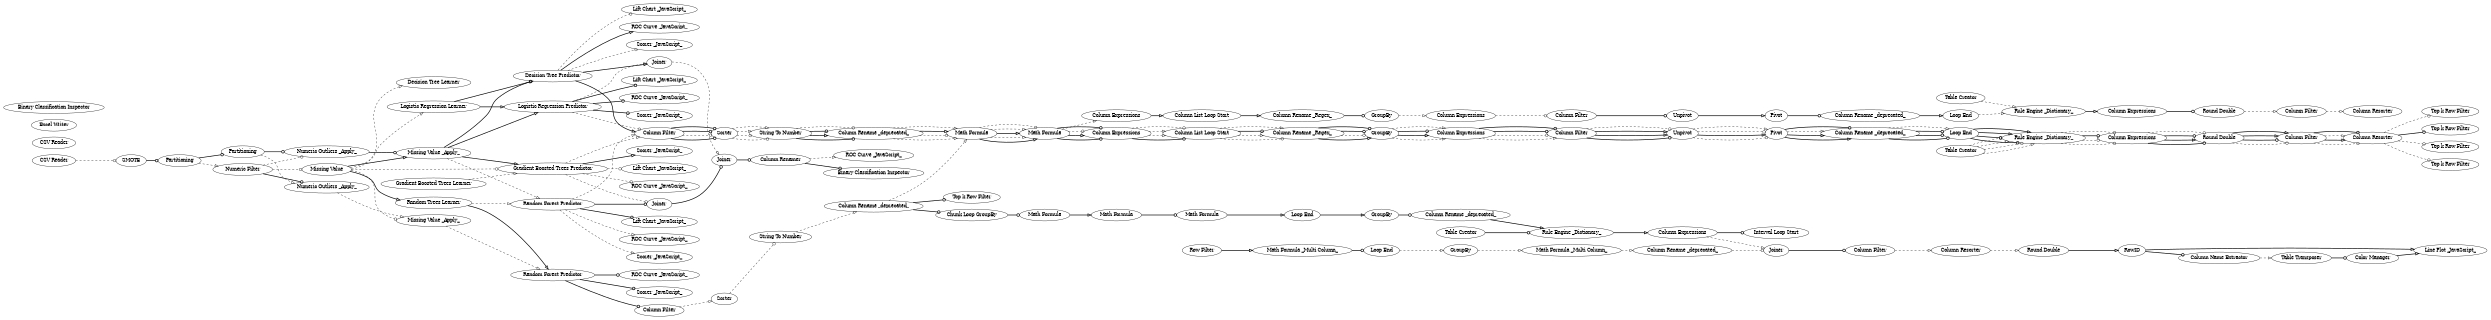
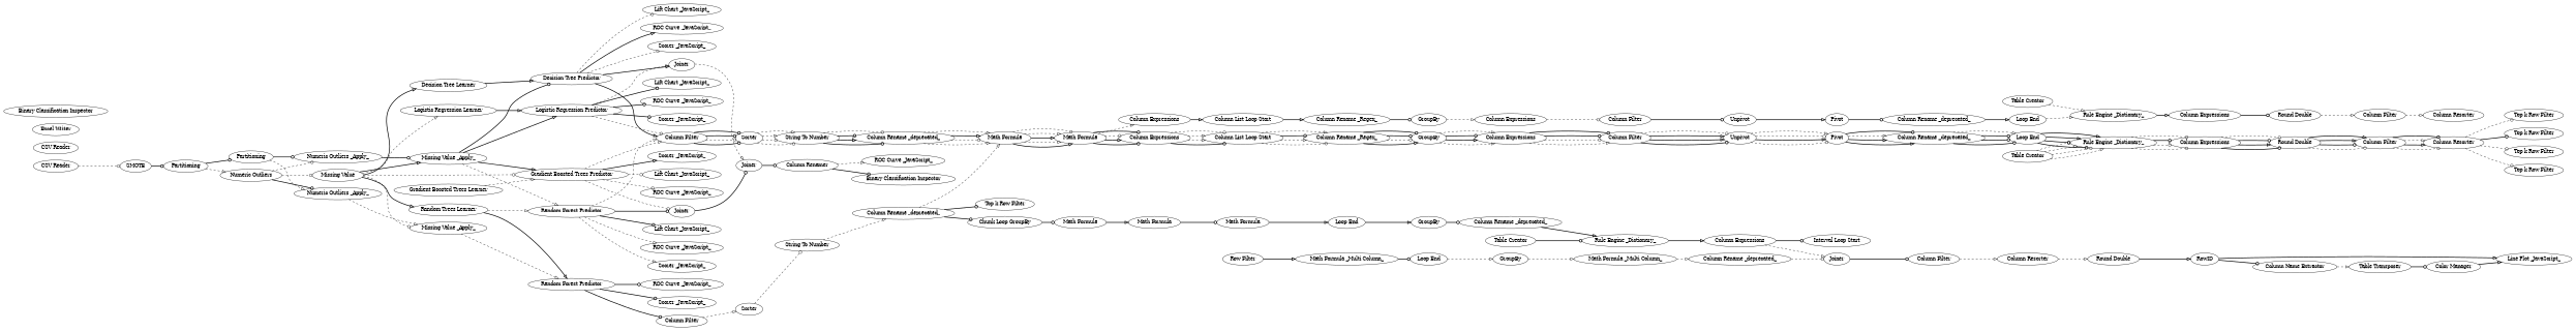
  digraph {
    rankdir=LR
    edge [arrowhead=odot style=bold]
    n1 [label="CSV Reader"]
    n2 [label=SMOTE]
    n3 [label=Partitioning]
    n4 [label="CSV Reader"]
    n5 [label="Excel Writer"]
    n6 [label="Lift Chart _JavaScript_"]
    n7 [label="ROC Curve _JavaScript_"]
    n8 [label=Joiner]
    n9 [label=Joiner]
    n10 [label="Column Renamer"]
    n11 [label=Joiner]
    n12 [label="Binary Classification Inspector"]
    n13 [label="ROC Curve _JavaScript_"]
    n14 [label="Top k Row Filter"]
    n15 [label="Top k Row Filter"]
    n16 [label=RowID]
    n17 [label="Line Plot _JavaScript_"]
    n18 [label="Column Name Extractor"]
    n19 [label="Table Transposer"]
    n20 [label="Color Manager"]
    n21 [label="Column Filter"]
    n22 [label=Sorter]
    n23 [label="String To Number"]
    n24 [label="Column Rename _deprecated_"]
    n25 [label="Math Formula"]
    n26 [label="Math Formula"]
    n27 [label="Table Creator"]
    n28 [label="Rule Engine _Dictionary_"]
    n29 [label="Column Expressions"]
    n30 [label="Round Double"]
    n31 [label="Column Expressions"]
    n32 [label="Column List Loop Start"]
    n33 [label="Column Rename _Regex_"]
    n34 [label=GroupBy]
    n35 [label="Column Expressions"]
    n36 [label="Column Filter"]
    n37 [label=Unpivot]
    n38 [label=Pivot]
    n39 [label="Column Rename _deprecated_"]
    n40 [label="Loop End"]
    n41 [label="Column Filter"]
    n42 [label="Column Resorter"]
    n43 [label="Top k Row Filter"]
    n44 [label="Top k Row Filter"]
    n45 [label="Top k Row Filter"]
    n46 [label="Column Expressions"]
    n47 [label="Column List Loop Start"]
    n48 [label=Unpivot]
    n49 [label=Pivot]
    n50 [label="Column Rename _deprecated_"]
    n51 [label="Column Expressions"]
    n52 [label="Round Double"]
    n53 [label="Column Filter"]
    n54 [label="Column Resorter"]
    n55 [label="Loop End"]
    n56 [label="Rule Engine _Dictionary_"]
    n57 [label="Column Expressions"]
    n58 [label="Column Filter"]
    n59 [label="Column Rename _Regex_"]
    n60 [label=GroupBy]
    n61 [label="Column Rename _deprecated_"]
    n62 [label="Chunk Loop GroupBy"]
    n63 [label="Math Formula"]
    n64 [label="String To Number"]
    n65 [label="Column Filter"]
    n66 [label=Sorter]
    n67 [label="Table Creator"]
    n68 [label="Math Formula"]
    n69 [label="Loop End"]
    n70 [label=GroupBy]
    n71 [label="Column Rename _deprecated_"]
    n72 [label="Math Formula"]
    n73 [label="Column Expressions"]
    n74 [label="Interval Loop Start"]
    n75 [label=Joiner]
    n76 [label="Column Filter"]
    n77 [label="Rule Engine _Dictionary_"]
    n78 [label="Table Creator"]
    n79 [label="Row Filter"]
    n80 [label="Math Formula _Multi Column_"]
    n81 [label="Loop End"]
    n82 [label=GroupBy]
    n83 [label="Math Formula _Multi Column_"]
    n84 [label="Column Rename _deprecated_"]
    n85 [label="Column Resorter"]
    n86 [label="Round Double"]
    n87 [label="Logistic Regression Predictor"]
    n88 [label="Lift Chart _JavaScript_"]
    n89 [label="ROC Curve _JavaScript_"]
    n90 [label="Scorer _JavaScript_"]
    n91 [label="Random Forest Predictor"]
    n92 [label="Lift Chart _JavaScript_"]
    n93 [label="ROC Curve _JavaScript_"]
    n94 [label="Scorer _JavaScript_"]
    n95 [label="Gradient Boosted Trees Predictor"]
    n96 [label="Scorer _JavaScript_"]
    n97 [label="Lift Chart _JavaScript_"]
    n98 [label="ROC Curve _JavaScript_"]
    n99 [label="Decision Tree Predictor"]
    n100 [label="Scorer _JavaScript_"]
    n101 [label="Logistic Regression Learner"]
    n102 [label="Decision Tree Learner"]
    n103 [label="Random Trees Learner"]
    n104 [label="Random Forest Predictor"]
    n105 [label="Scorer _JavaScript_"]
    n106 [label="ROC Curve _JavaScript_"]
    n107 [label="Gradient Boosted Trees Learner"]
    n108 [label="Binary Classification Inspector"]
    n109 [label=Partitioning]
-   n110 [label="Numeric Filter"]
+   n110 [label="Numeric Outliers"]
    n111 [label="Numeric Outliers _Apply_"]
    n112 [label="Numeric Outliers _Apply_"]
    n113 [label="Missing Value"]
    n114 [label="Missing Value _Apply_"]
    n115 [label="Missing Value _Apply_"]
    n1 -> n2 [style=dashed]
    n2 -> n3
    n3 -> n109
    n3 -> n110 [arrowhead=onormal style=dashed]
    n8 -> n9
    n9 -> n10
    n10 -> n12
    n10 -> n13 [arrowhead=onormal style=dashed]
    n11 -> n9 [arrowhead=onormal style=dashed]
    n16 -> n17 [arrowhead=onormal]
    n16 -> n18
    n18 -> n19 [arrowhead=onormal style=dashed]
    n19 -> n20
    n20 -> n17 [arrowhead=onormal]
    n21 -> n22
    n21 -> n22 [style=dashed]
    n21 -> n22
    n21 -> n22
    n22 -> n23 [style=dashed]
    n22 -> n23 [style=dashed]
    n22 -> n23 [arrowhead=onormal style=dashed]
    n22 -> n23 [arrowhead=onormal style=dashed]
    n23 -> n24
    n23 -> n24 [arrowhead=onormal]
    n23 -> n24
    n23 -> n24 [style=dashed]
    n24 -> n25 [arrowhead=onormal style=dashed]
    n24 -> n25 [style=dashed]
    n24 -> n25 [arrowhead=onormal]
    n24 -> n25 [arrowhead=onormal style=dashed]
    n25 -> n26 [arrowhead=onormal]
    n25 -> n26 [arrowhead=onormal style=dashed]
    n25 -> n26 [arrowhead=onormal]
    n25 -> n26 [arrowhead=onormal style=dashed]
    n25 -> n26 [style=dashed]
    n26 -> n31
    n26 -> n31 [arrowhead=onormal]
    n26 -> n31 [style=dashed]
    n26 -> n31
    n26 -> n46 [arrowhead=onormal style=dashed]
    n27 -> n28 [arrowhead=onormal style=dashed]
    n27 -> n28 [style=dashed]
    n27 -> n28 [arrowhead=onormal style=dashed]
    n27 -> n28 [style=dashed]
    n28 -> n29 [style=dashed]
    n28 -> n29 [style=dashed]
    n28 -> n29
    n28 -> n29 [style=dashed]
    n29 -> n30
    n29 -> n30 [arrowhead=onormal]
    n29 -> n30
    n29 -> n30 [style=dashed]
    n30 -> n41 [style=dashed]
    n30 -> n41
    n30 -> n41 [arrowhead=onormal]
    n30 -> n41 [arrowhead=onormal]
    n31 -> n32
    n31 -> n32 [arrowhead=onormal style=dashed]
    n31 -> n32 [arrowhead=onormal style=dashed]
    n31 -> n32 [style=dashed]
    n32 -> n33 [style=dashed]
    n32 -> n33 [arrowhead=onormal style=dashed]
    n32 -> n33
    n32 -> n33 [arrowhead=onormal style=dashed]
    n33 -> n34 [arrowhead=onormal]
    n33 -> n34 [style=dashed]
    n33 -> n34
    n33 -> n34
    n34 -> n35 [arrowhead=onormal style=dashed]
    n34 -> n35 [arrowhead=onormal]
    n34 -> n35
    n34 -> n35 [arrowhead=onormal style=dashed]
    n35 -> n36 [arrowhead=onormal style=dashed]
    n35 -> n36 [style=dashed]
    n35 -> n36
    n35 -> n36
    n36 -> n37
    n36 -> n37 [arrowhead=onormal]
    n36 -> n37 [arrowhead=onormal]
    n36 -> n37 [style=dashed]
    n37 -> n38 [style=dashed]
    n37 -> n38 [arrowhead=onormal]
    n37 -> n38 [style=dashed]
    n37 -> n38 [arrowhead=onormal style=dashed]
    n38 -> n39 [arrowhead=onormal]
    n38 -> n39 [arrowhead=onormal]
    n38 -> n39 [arrowhead=onormal style=dashed]
    n38 -> n39
    n39 -> n40
    n39 -> n40
    n39 -> n40
    n39 -> n40 [arrowhead=onormal style=dashed]
    n40 -> n28
    n40 -> n28
    n40 -> n28 [arrowhead=onormal]
    n40 -> n28 [arrowhead=onormal]
    n41 -> n42 [style=dashed]
    n41 -> n42 [arrowhead=onormal]
    n41 -> n42 [arrowhead=onormal style=dashed]
    n41 -> n42
    n42 -> n14 [style=dashed]
    n42 -> n43 [style=dashed]
    n42 -> n44 [style=dashed]
    n42 -> n45
    n46 -> n47 [arrowhead=onormal]
    n47 -> n59 [arrowhead=onormal]
    n48 -> n49 [arrowhead=onormal]
    n49 -> n50
    n50 -> n55 [arrowhead=onormal]
    n51 -> n52
    n52 -> n53 [arrowhead=onormal style=dashed]
    n53 -> n54 [arrowhead=onormal style=dashed]
    n55 -> n56 [arrowhead=onormal style=dashed]
    n56 -> n51 [arrowhead=onormal]
    n57 -> n58 [style=dashed]
    n58 -> n48
    n59 -> n60
    n60 -> n57 [arrowhead=onormal style=dashed]
    n61 -> n15
    n61 -> n25 [arrowhead=onormal style=dashed]
    n61 -> n62
    n62 -> n63
    n63 -> n68 [arrowhead=onormal]
    n64 -> n61 [arrowhead=onormal style=dashed]
    n65 -> n66 [arrowhead=onormal style=dashed]
    n66 -> n64 [style=dashed]
    n67 -> n56 [arrowhead=onormal style=dashed]
    n68 -> n72
    n69 -> n70 [arrowhead=onormal]
    n70 -> n71
    n71 -> n77 [arrowhead=onormal]
    n72 -> n69 [arrowhead=onormal]
    n73 -> n74
    n73 -> n75 [arrowhead=onormal style=dashed]
    n75 -> n76
    n76 -> n85 [arrowhead=onormal style=dashed]
    n77 -> n73 [arrowhead=onormal]
    n78 -> n77
    n79 -> n80 [arrowhead=onormal]
    n80 -> n81
    n81 -> n82 [arrowhead=onormal style=dashed]
    n82 -> n83 [arrowhead=onormal style=dashed]
    n83 -> n84 [arrowhead=onormal style=dashed]
    n84 -> n75 [style=dashed]
    n85 -> n86 [arrowhead=onormal style=dashed]
    n86 -> n16 [arrowhead=onormal]
    n87 -> n11 [arrowhead=onormal style=dashed]
    n87 -> n21 [style=dashed]
    n87 -> n88
    n87 -> n89
    n87 -> n90
    n91 -> n8
    n91 -> n21 [arrowhead=onormal style=dashed]
    n91 -> n92
    n91 -> n93 [arrowhead=onormal style=dashed]
    n91 -> n94 [arrowhead=onormal style=dashed]
    n95 -> n6 [style=dashed]
    n95 -> n7 [style=dashed]
    n95 -> n8 [style=dashed]
    n95 -> n21 [arrowhead=onormal style=dashed]
    n95 -> n96 [arrowhead=onormal]
    n99 -> n11 [arrowhead=onormal]
    n99 -> n21 [arrowhead=onormal]
    n99 -> n97 [style=dashed]
    n99 -> n98 [arrowhead=onormal]
    n99 -> n100 [style=dashed]
    n101 -> n87 [arrowhead=onormal]
-   n101 -> n99 [arrowhead=onormal]
+   n102 -> n99 [arrowhead=onormal]
    n103 -> n91 [arrowhead=onormal style=dashed]
    n103 -> n104 [arrowhead=onormal]
    n104 -> n65
    n104 -> n105
    n104 -> n106
    n107 -> n95 [arrowhead=onormal style=dashed]
    n109 -> n111
    n109 -> n112 [arrowhead=onormal style=dashed]
    n110 -> n111 [style=dashed]
    n110 -> n112
    n110 -> n113 [style=dashed]
    n111 -> n114
    n112 -> n115 [arrowhead=onormal style=dashed]
    n113 -> n95 [style=dashed]
    n113 -> n101 [arrowhead=onormal style=dashed]
-   n113 -> n102 [arrowhead=onormal style=dashed]
+   n113 -> n102 [arrowhead=onormal]
    n113 -> n103 [arrowhead=onormal]
    n113 -> n114 [arrowhead=onormal]
    n113 -> n115 [style=dashed]
    n114 -> n87 [arrowhead=onormal]
    n114 -> n91 [arrowhead=onormal style=dashed]
    n114 -> n95 [arrowhead=onormal]
    n114 -> n99
    n115 -> n104 [arrowhead=onormal style=dashed]
  }
